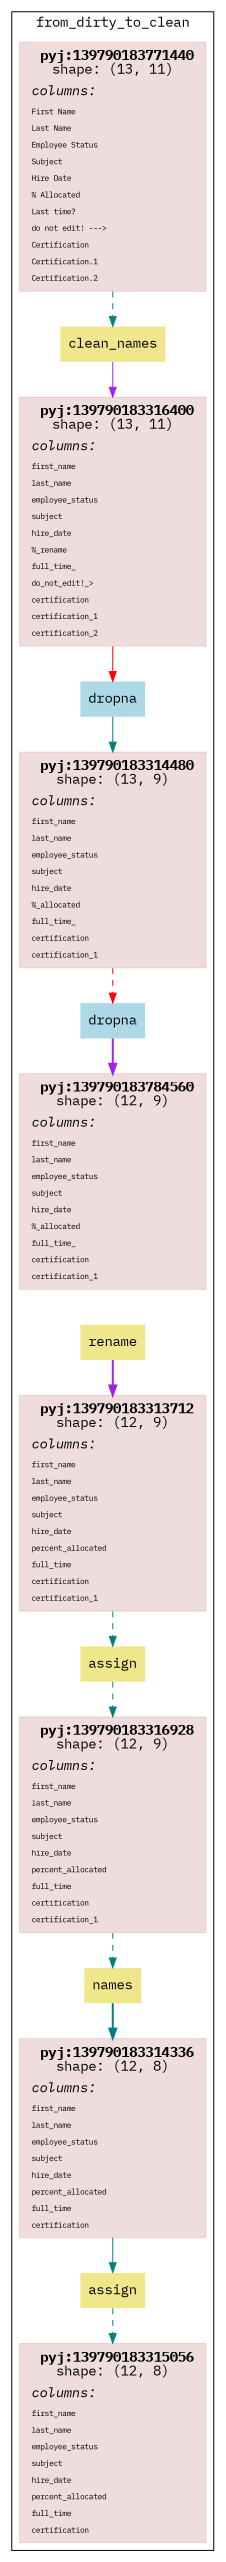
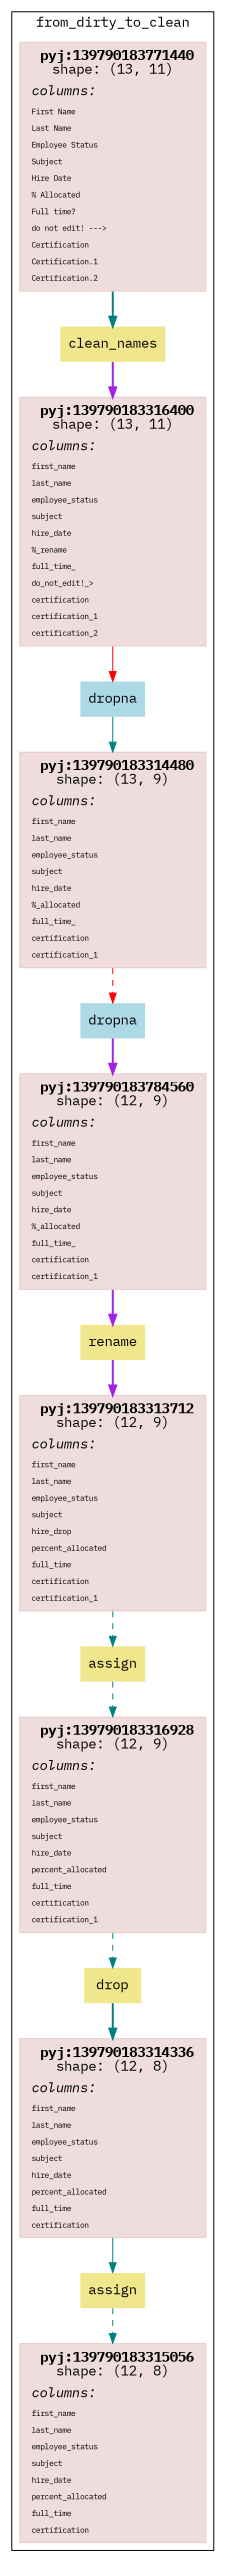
  digraph {
    fontname="IBM Plex Mono"
    rankdir=TB
    node [color="#88000022" fontname="IBM Plex Mono" pencolor="#00000044" shape=rect style=filled]
    edge [color=teal fontname="IBM Plex Mono" style=bold]
-   n1 [label=<<table border="0" cellborder="0" cellspacing="0" cellpadding="4">                          <tr> <td> <b>pyj:139790183771440</b><br/>shape: (13, 11)</td> </tr>                          <tr> <td align="left"><i>columns:</i><br align="left"/></td></tr>                 <tr><td align="left"><FONT POINT-SIZE="8px">First Name</FONT></td></tr> <tr><td align="left"><FONT POINT-SIZE="8px">Last Name</FONT></td></tr> <tr><td align="left"><FONT POINT-SIZE="8px">Employee Status</FONT></td></tr> <tr><td align="left"><FONT POINT-SIZE="8px">Subject</FONT></td></tr> <tr><td align="left"><FONT POINT-SIZE="8px">Hire Date</FONT></td></tr> <tr><td align="left"><FONT POINT-SIZE="8px">% Allocated</FONT></td></tr> <tr><td align="left"><FONT POINT-SIZE="8px">Last time?</FONT></td></tr> <tr><td align="left"><FONT POINT-SIZE="8px">do not edit! ---&gt;</FONT></td></tr> <tr><td align="left"><FONT POINT-SIZE="8px">Certification</FONT></td></tr> <tr><td align="left"><FONT POINT-SIZE="8px">Certification.1</FONT></td></tr> <tr><td align="left"><FONT POINT-SIZE="8px">Certification.2</FONT></td></tr>                          </table>>]
+   n1 [label=<<table border="0" cellborder="0" cellspacing="0" cellpadding="4">                          <tr> <td> <b>pyj:139790183771440</b><br/>shape: (13, 11)</td> </tr>                          <tr> <td align="left"><i>columns:</i><br align="left"/></td></tr>                 <tr><td align="left"><FONT POINT-SIZE="8px">First Name</FONT></td></tr> <tr><td align="left"><FONT POINT-SIZE="8px">Last Name</FONT></td></tr> <tr><td align="left"><FONT POINT-SIZE="8px">Employee Status</FONT></td></tr> <tr><td align="left"><FONT POINT-SIZE="8px">Subject</FONT></td></tr> <tr><td align="left"><FONT POINT-SIZE="8px">Hire Date</FONT></td></tr> <tr><td align="left"><FONT POINT-SIZE="8px">% Allocated</FONT></td></tr> <tr><td align="left"><FONT POINT-SIZE="8px">Full time?</FONT></td></tr> <tr><td align="left"><FONT POINT-SIZE="8px">do not edit! ---&gt;</FONT></td></tr> <tr><td align="left"><FONT POINT-SIZE="8px">Certification</FONT></td></tr> <tr><td align="left"><FONT POINT-SIZE="8px">Certification.1</FONT></td></tr> <tr><td align="left"><FONT POINT-SIZE="8px">Certification.2</FONT></td></tr>                          </table>>]
    n2 [color=darkorange fillcolor=khaki label=clean_names shape=plaintext]
    n3 [label=<<table border="0" cellborder="0" cellspacing="0" cellpadding="4">                          <tr> <td> <b>pyj:139790183316400</b><br/>shape: (13, 11)</td> </tr>                          <tr> <td align="left"><i>columns:</i><br align="left"/></td></tr>                 <tr><td align="left"><FONT POINT-SIZE="8px">first_name</FONT></td></tr> <tr><td align="left"><FONT POINT-SIZE="8px">last_name</FONT></td></tr> <tr><td align="left"><FONT POINT-SIZE="8px">employee_status</FONT></td></tr> <tr><td align="left"><FONT POINT-SIZE="8px">subject</FONT></td></tr> <tr><td align="left"><FONT POINT-SIZE="8px">hire_date</FONT></td></tr> <tr><td align="left"><FONT POINT-SIZE="8px">%_rename</FONT></td></tr> <tr><td align="left"><FONT POINT-SIZE="8px">full_time_</FONT></td></tr> <tr><td align="left"><FONT POINT-SIZE="8px">do_not_edit!_&gt;</FONT></td></tr> <tr><td align="left"><FONT POINT-SIZE="8px">certification</FONT></td></tr> <tr><td align="left"><FONT POINT-SIZE="8px">certification_1</FONT></td></tr> <tr><td align="left"><FONT POINT-SIZE="8px">certification_2</FONT></td></tr>                          </table>>]
    n4 [color=teal fillcolor=lightblue label=dropna shape=plaintext]
    n5 [label=<<table border="0" cellborder="0" cellspacing="0" cellpadding="4">                          <tr> <td> <b>pyj:139790183314480</b><br/>shape: (13, 9)</td> </tr>                          <tr> <td align="left"><i>columns:</i><br align="left"/></td></tr>                 <tr><td align="left"><FONT POINT-SIZE="8px">first_name</FONT></td></tr> <tr><td align="left"><FONT POINT-SIZE="8px">last_name</FONT></td></tr> <tr><td align="left"><FONT POINT-SIZE="8px">employee_status</FONT></td></tr> <tr><td align="left"><FONT POINT-SIZE="8px">subject</FONT></td></tr> <tr><td align="left"><FONT POINT-SIZE="8px">hire_date</FONT></td></tr> <tr><td align="left"><FONT POINT-SIZE="8px">%_allocated</FONT></td></tr> <tr><td align="left"><FONT POINT-SIZE="8px">full_time_</FONT></td></tr> <tr><td align="left"><FONT POINT-SIZE="8px">certification</FONT></td></tr> <tr><td align="left"><FONT POINT-SIZE="8px">certification_1</FONT></td></tr>                          </table>>]
    n6 [color=teal fillcolor=lightblue label=dropna shape=plaintext]
    n7 [label=<<table border="0" cellborder="0" cellspacing="0" cellpadding="4">                          <tr> <td> <b>pyj:139790183784560</b><br/>shape: (12, 9)</td> </tr>                          <tr> <td align="left"><i>columns:</i><br align="left"/></td></tr>                 <tr><td align="left"><FONT POINT-SIZE="8px">first_name</FONT></td></tr> <tr><td align="left"><FONT POINT-SIZE="8px">last_name</FONT></td></tr> <tr><td align="left"><FONT POINT-SIZE="8px">employee_status</FONT></td></tr> <tr><td align="left"><FONT POINT-SIZE="8px">subject</FONT></td></tr> <tr><td align="left"><FONT POINT-SIZE="8px">hire_date</FONT></td></tr> <tr><td align="left"><FONT POINT-SIZE="8px">%_allocated</FONT></td></tr> <tr><td align="left"><FONT POINT-SIZE="8px">full_time_</FONT></td></tr> <tr><td align="left"><FONT POINT-SIZE="8px">certification</FONT></td></tr> <tr><td align="left"><FONT POINT-SIZE="8px">certification_1</FONT></td></tr>                          </table>>]
    n8 [color=teal fillcolor=khaki label=rename shape=plaintext]
-   n9 [label=<<table border="0" cellborder="0" cellspacing="0" cellpadding="4">                          <tr> <td> <b>pyj:139790183313712</b><br/>shape: (12, 9)</td> </tr>                          <tr> <td align="left"><i>columns:</i><br align="left"/></td></tr>                 <tr><td align="left"><FONT POINT-SIZE="8px">first_name</FONT></td></tr> <tr><td align="left"><FONT POINT-SIZE="8px">last_name</FONT></td></tr> <tr><td align="left"><FONT POINT-SIZE="8px">employee_status</FONT></td></tr> <tr><td align="left"><FONT POINT-SIZE="8px">subject</FONT></td></tr> <tr><td align="left"><FONT POINT-SIZE="8px">hire_date</FONT></td></tr> <tr><td align="left"><FONT POINT-SIZE="8px">percent_allocated</FONT></td></tr> <tr><td align="left"><FONT POINT-SIZE="8px">full_time</FONT></td></tr> <tr><td align="left"><FONT POINT-SIZE="8px">certification</FONT></td></tr> <tr><td align="left"><FONT POINT-SIZE="8px">certification_1</FONT></td></tr>                          </table>>]
+   n9 [label=<<table border="0" cellborder="0" cellspacing="0" cellpadding="4">                          <tr> <td> <b>pyj:139790183313712</b><br/>shape: (12, 9)</td> </tr>                          <tr> <td align="left"><i>columns:</i><br align="left"/></td></tr>                 <tr><td align="left"><FONT POINT-SIZE="8px">first_name</FONT></td></tr> <tr><td align="left"><FONT POINT-SIZE="8px">last_name</FONT></td></tr> <tr><td align="left"><FONT POINT-SIZE="8px">employee_status</FONT></td></tr> <tr><td align="left"><FONT POINT-SIZE="8px">subject</FONT></td></tr> <tr><td align="left"><FONT POINT-SIZE="8px">hire_drop</FONT></td></tr> <tr><td align="left"><FONT POINT-SIZE="8px">percent_allocated</FONT></td></tr> <tr><td align="left"><FONT POINT-SIZE="8px">full_time</FONT></td></tr> <tr><td align="left"><FONT POINT-SIZE="8px">certification</FONT></td></tr> <tr><td align="left"><FONT POINT-SIZE="8px">certification_1</FONT></td></tr>                          </table>>]
    n10 [color=teal fillcolor=khaki label=assign shape=plaintext]
    n11 [label=<<table border="0" cellborder="0" cellspacing="0" cellpadding="4">                          <tr> <td> <b>pyj:139790183316928</b><br/>shape: (12, 9)</td> </tr>                          <tr> <td align="left"><i>columns:</i><br align="left"/></td></tr>                 <tr><td align="left"><FONT POINT-SIZE="8px">first_name</FONT></td></tr> <tr><td align="left"><FONT POINT-SIZE="8px">last_name</FONT></td></tr> <tr><td align="left"><FONT POINT-SIZE="8px">employee_status</FONT></td></tr> <tr><td align="left"><FONT POINT-SIZE="8px">subject</FONT></td></tr> <tr><td align="left"><FONT POINT-SIZE="8px">hire_date</FONT></td></tr> <tr><td align="left"><FONT POINT-SIZE="8px">percent_allocated</FONT></td></tr> <tr><td align="left"><FONT POINT-SIZE="8px">full_time</FONT></td></tr> <tr><td align="left"><FONT POINT-SIZE="8px">certification</FONT></td></tr> <tr><td align="left"><FONT POINT-SIZE="8px">certification_1</FONT></td></tr>                          </table>>]
-   n12 [color=darkorange fillcolor=khaki label=names shape=plaintext]
+   n12 [color=darkorange fillcolor=khaki label=drop shape=plaintext]
    n13 [label=<<table border="0" cellborder="0" cellspacing="0" cellpadding="4">                          <tr> <td> <b>pyj:139790183314336</b><br/>shape: (12, 8)</td> </tr>                          <tr> <td align="left"><i>columns:</i><br align="left"/></td></tr>                 <tr><td align="left"><FONT POINT-SIZE="8px">first_name</FONT></td></tr> <tr><td align="left"><FONT POINT-SIZE="8px">last_name</FONT></td></tr> <tr><td align="left"><FONT POINT-SIZE="8px">employee_status</FONT></td></tr> <tr><td align="left"><FONT POINT-SIZE="8px">subject</FONT></td></tr> <tr><td align="left"><FONT POINT-SIZE="8px">hire_date</FONT></td></tr> <tr><td align="left"><FONT POINT-SIZE="8px">percent_allocated</FONT></td></tr> <tr><td align="left"><FONT POINT-SIZE="8px">full_time</FONT></td></tr> <tr><td align="left"><FONT POINT-SIZE="8px">certification</FONT></td></tr>                          </table>>]
    n14 [color=teal fillcolor=khaki label=assign shape=plaintext]
    n15 [label=<<table border="0" cellborder="0" cellspacing="0" cellpadding="4">                          <tr> <td> <b>pyj:139790183315056</b><br/>shape: (12, 8)</td> </tr>                          <tr> <td align="left"><i>columns:</i><br align="left"/></td></tr>                 <tr><td align="left"><FONT POINT-SIZE="8px">first_name</FONT></td></tr> <tr><td align="left"><FONT POINT-SIZE="8px">last_name</FONT></td></tr> <tr><td align="left"><FONT POINT-SIZE="8px">employee_status</FONT></td></tr> <tr><td align="left"><FONT POINT-SIZE="8px">subject</FONT></td></tr> <tr><td align="left"><FONT POINT-SIZE="8px">hire_date</FONT></td></tr> <tr><td align="left"><FONT POINT-SIZE="8px">percent_allocated</FONT></td></tr> <tr><td align="left"><FONT POINT-SIZE="8px">full_time</FONT></td></tr> <tr><td align="left"><FONT POINT-SIZE="8px">certification</FONT></td></tr>                          </table>>]
    subgraph cluster_1 {
      label=from_dirty_to_clean
      n1
      n2
      n3
      n4
      n5
      n6
      n7
      n8
      n9
      n10
      n11
      n12
      n13
      n14
      n15
    }
-   n1 -> n2 [style=dashed]
-   n2 -> n3 [color=purple style=solid]
+   n1 -> n2
+   n2 -> n3 [color=purple]
    n3 -> n4 [color=red style=solid]
    n4 -> n5 [style=solid]
    n5 -> n6 [color=red style=dashed]
    n6 -> n7 [color=purple]
+   n7 -> n8 [color=purple]
    n8 -> n9 [color=purple]
    n9 -> n10 [style=dashed]
    n10 -> n11 [style=dashed]
    n11 -> n12 [style=dashed]
    n12 -> n13
    n13 -> n14 [style=solid]
    n14 -> n15 [style=dashed]
  }
